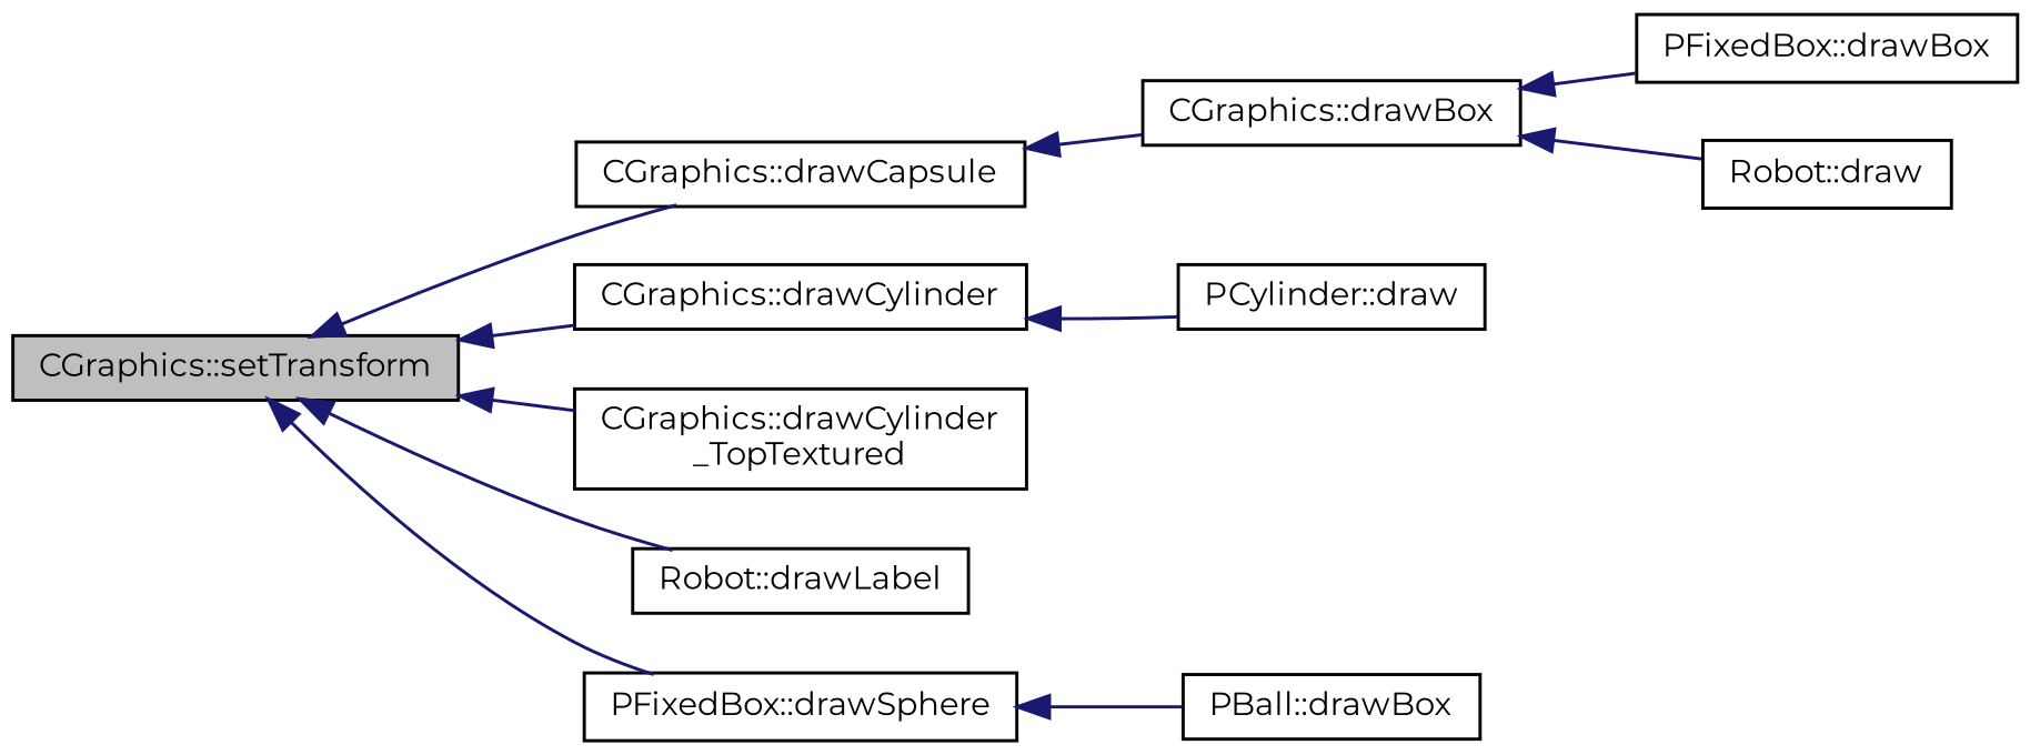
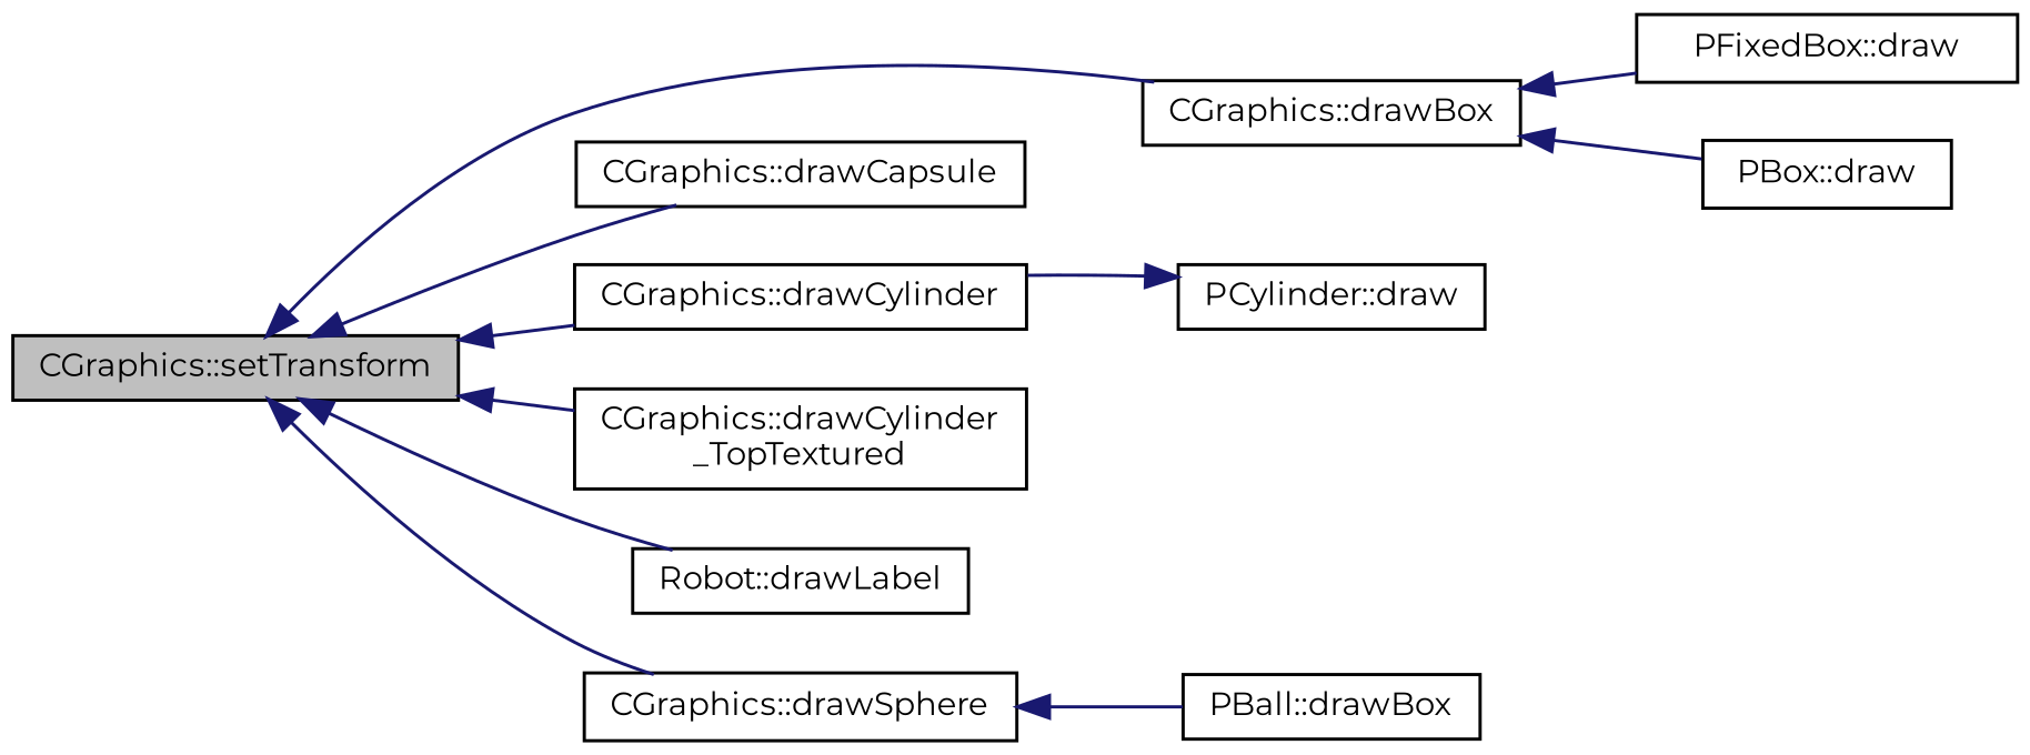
  digraph {
    fontname=Montserrat
    rankdir=LR
    node [color=black fillcolor=white fontname=Montserrat fontsize=10 shape=record style=filled]
    edge [color=midnightblue dir=back fontname=Montserrat fontsize=10 labelfontname=Helvetica labelfontsize=10 style=solid]
    n1 [fillcolor=grey75 fontcolor=black height=0.2 label="CGraphics::setTransform" width=0.4]
    n2 [height=0.2 label="CGraphics::drawBox" width=0.4]
    n3 [height=0.2 label="CGraphics::drawCapsule" width=0.4]
    n4 [height=0.2 label="CGraphics::drawCylinder" width=0.4]
    n5 [height=0.2 label="CGraphics::drawCylinder\l_TopTextured" width=0.4]
    n6 [height=0.2 label="Robot::drawLabel" width=0.4]
-   n7 [height=0.2 label="PFixedBox::drawSphere" width=0.4]
-   n8 [height=0.2 label="PFixedBox::drawBox" width=0.4]
-   n9 [height=0.2 label="Robot::draw" width=0.4]
+   n7 [height=0.2 label="CGraphics::drawSphere" width=0.4]
+   n8 [height=0.2 label="PFixedBox::draw" width=0.4]
+   n9 [height=0.2 label="PBox::draw" width=0.4]
    n10 [height=0.2 label="PCylinder::draw" width=0.4]
    n11 [height=0.2 label="PBall::drawBox" width=0.4]
-   n3 -> n2
+   n1 -> n2
    n1 -> n3
    n1 -> n4
    n1 -> n5
    n1 -> n6
    n1 -> n7
    n2 -> n8
    n2 -> n9
-   n4 -> n10
+   n10 -> n4
    n7 -> n11
  }
